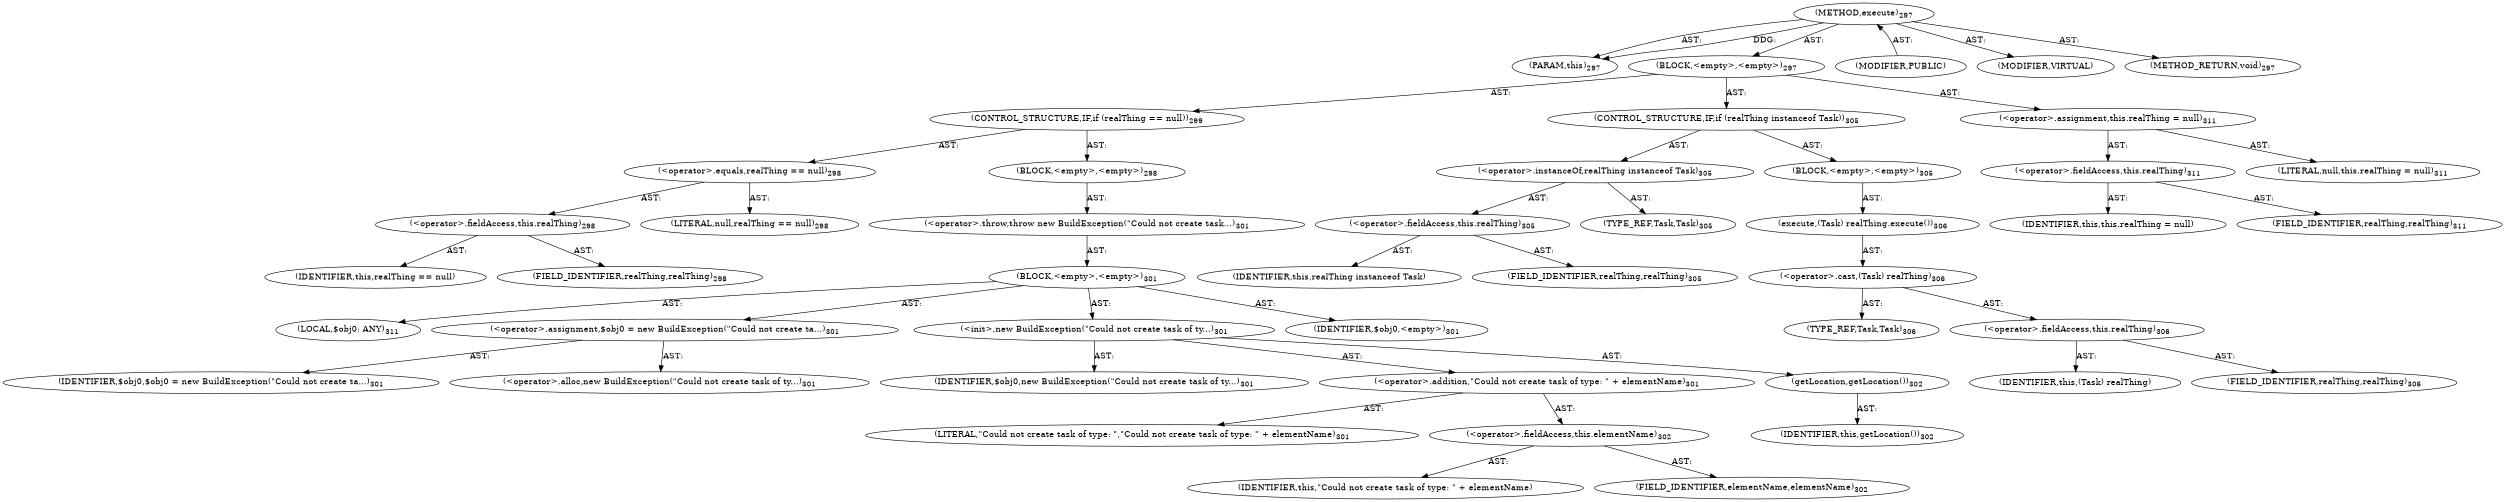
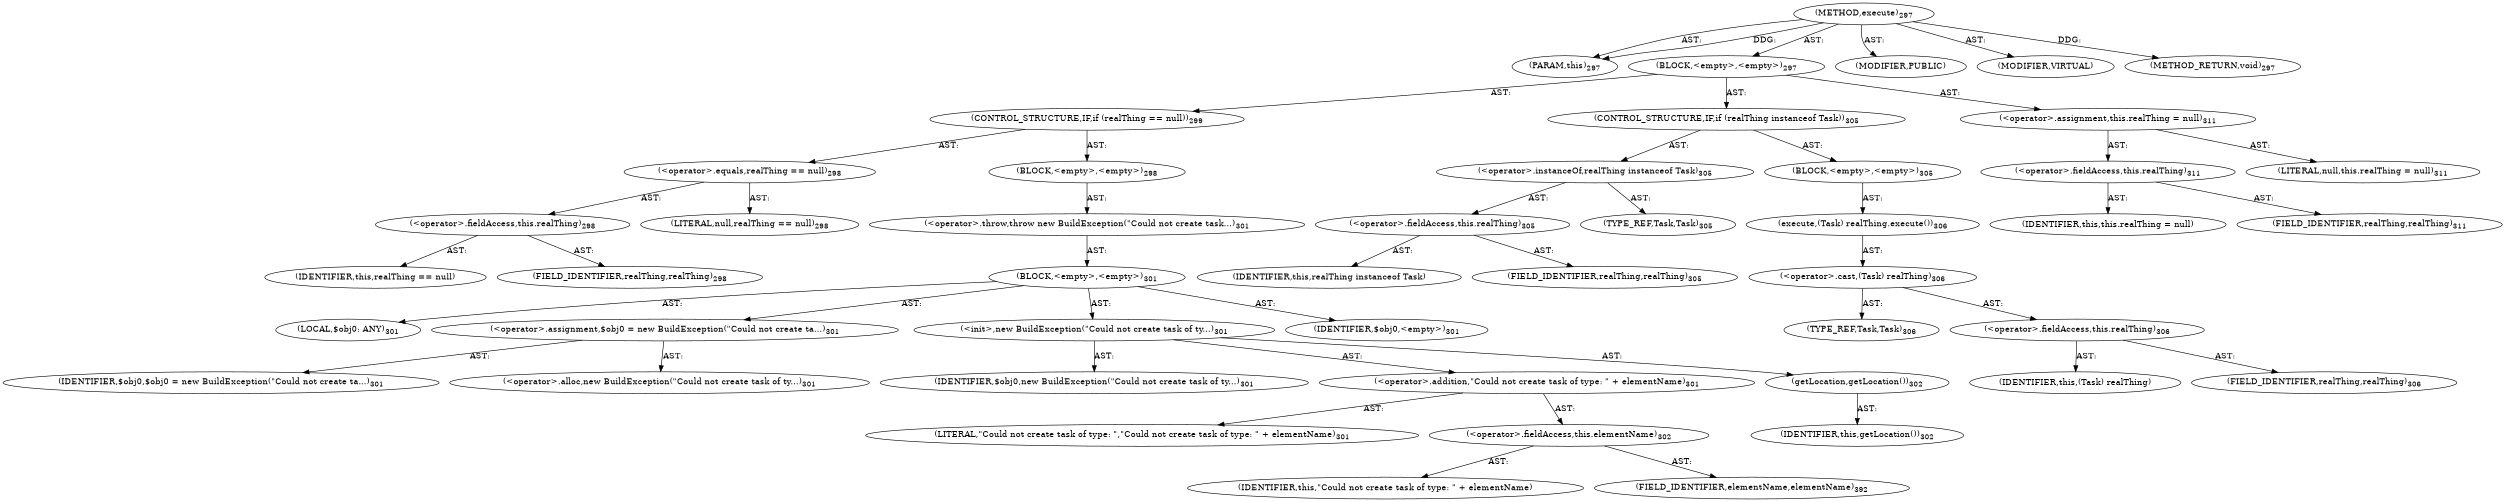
  digraph {
    n1 [label=<(METHOD,execute)<SUB>297</SUB>>]
    n2 [label=<(PARAM,this)<SUB>297</SUB>>]
    n3 [label=<(BLOCK,&lt;empty&gt;,&lt;empty&gt;)<SUB>297</SUB>>]
    n4 [label=<(MODIFIER,PUBLIC)>]
    n5 [label=<(MODIFIER,VIRTUAL)>]
    n6 [label=<(METHOD_RETURN,void)<SUB>297</SUB>>]
    n7 [label=<(CONTROL_STRUCTURE,IF,if (realThing == null))<SUB>299</SUB>>]
    n8 [label=<(CONTROL_STRUCTURE,IF,if (realThing instanceof Task))<SUB>305</SUB>>]
    n9 [label=<(&lt;operator&gt;.assignment,this.realThing = null)<SUB>311</SUB>>]
    n10 [label=<(&lt;operator&gt;.equals,realThing == null)<SUB>298</SUB>>]
    n11 [label=<(BLOCK,&lt;empty&gt;,&lt;empty&gt;)<SUB>298</SUB>>]
    n12 [label=<(&lt;operator&gt;.instanceOf,realThing instanceof Task)<SUB>305</SUB>>]
    n13 [label=<(BLOCK,&lt;empty&gt;,&lt;empty&gt;)<SUB>305</SUB>>]
    n14 [label=<(&lt;operator&gt;.fieldAccess,this.realThing)<SUB>311</SUB>>]
    n15 [label=<(LITERAL,null,this.realThing = null)<SUB>311</SUB>>]
    n16 [label=<(&lt;operator&gt;.fieldAccess,this.realThing)<SUB>298</SUB>>]
    n17 [label=<(LITERAL,null,realThing == null)<SUB>298</SUB>>]
    n18 [label=<(&lt;operator&gt;.throw,throw new BuildException(&quot;Could not create task...)<SUB>301</SUB>>]
    n19 [label=<(IDENTIFIER,this,realThing == null)>]
    n20 [label=<(FIELD_IDENTIFIER,realThing,realThing)<SUB>298</SUB>>]
    n21 [label=<(BLOCK,&lt;empty&gt;,&lt;empty&gt;)<SUB>301</SUB>>]
-   n22 [label=<(LOCAL,$obj0: ANY)<SUB>311</SUB>>]
+   n22 [label=<(LOCAL,$obj0: ANY)<SUB>301</SUB>>]
    n23 [label=<(&lt;operator&gt;.assignment,$obj0 = new BuildException(&quot;Could not create ta...)<SUB>301</SUB>>]
    n24 [label=<(&lt;init&gt;,new BuildException(&quot;Could not create task of ty...)<SUB>301</SUB>>]
    n25 [label=<(IDENTIFIER,$obj0,&lt;empty&gt;)<SUB>301</SUB>>]
    n26 [label=<(IDENTIFIER,$obj0,$obj0 = new BuildException(&quot;Could not create ta...)<SUB>301</SUB>>]
    n27 [label=<(&lt;operator&gt;.alloc,new BuildException(&quot;Could not create task of ty...)<SUB>301</SUB>>]
    n28 [label=<(IDENTIFIER,$obj0,new BuildException(&quot;Could not create task of ty...)<SUB>301</SUB>>]
    n29 [label=<(&lt;operator&gt;.addition,&quot;Could not create task of type: &quot; + elementName)<SUB>301</SUB>>]
    n30 [label=<(getLocation,getLocation())<SUB>302</SUB>>]
    n31 [label=<(LITERAL,&quot;Could not create task of type: &quot;,&quot;Could not create task of type: &quot; + elementName)<SUB>301</SUB>>]
    n32 [label=<(&lt;operator&gt;.fieldAccess,this.elementName)<SUB>302</SUB>>]
    n33 [label=<(IDENTIFIER,this,getLocation())<SUB>302</SUB>>]
    n34 [label=<(IDENTIFIER,this,&quot;Could not create task of type: &quot; + elementName)>]
-   n35 [label=<(FIELD_IDENTIFIER,elementName,elementName)<SUB>302</SUB>>]
+   n35 [label=<(FIELD_IDENTIFIER,elementName,elementName)<SUB>392</SUB>>]
    n36 [label=<(&lt;operator&gt;.fieldAccess,this.realThing)<SUB>305</SUB>>]
    n37 [label=<(TYPE_REF,Task,Task)<SUB>305</SUB>>]
    n38 [label=<(execute,(Task) realThing.execute())<SUB>306</SUB>>]
    n39 [label=<(IDENTIFIER,this,realThing instanceof Task)>]
    n40 [label=<(FIELD_IDENTIFIER,realThing,realThing)<SUB>305</SUB>>]
    n41 [label=<(&lt;operator&gt;.cast,(Task) realThing)<SUB>306</SUB>>]
    n42 [label=<(TYPE_REF,Task,Task)<SUB>306</SUB>>]
    n43 [label=<(&lt;operator&gt;.fieldAccess,this.realThing)<SUB>306</SUB>>]
    n44 [label=<(IDENTIFIER,this,(Task) realThing)>]
    n45 [label=<(FIELD_IDENTIFIER,realThing,realThing)<SUB>306</SUB>>]
    n46 [label=<(IDENTIFIER,this,this.realThing = null)>]
    n47 [label=<(FIELD_IDENTIFIER,realThing,realThing)<SUB>311</SUB>>]
    n1 -> n2 [label="AST: "]
    n1 -> n2 [label="DDG: "]
    n1 -> n3 [label="AST: "]
-   n4 -> n1 [label="AST: "]
+   n1 -> n4 [label="AST: "]
    n1 -> n5 [label="AST: "]
-   n1 -> n6 [label="AST: "]
+   n1 -> n6 [label="DDG: "]
    n3 -> n7 [label="AST: "]
    n3 -> n8 [label="AST: "]
    n3 -> n9 [label="AST: "]
    n7 -> n10 [label="AST: "]
    n7 -> n11 [label="AST: "]
    n8 -> n12 [label="AST: "]
    n8 -> n13 [label="AST: "]
    n9 -> n14 [label="AST: "]
    n9 -> n15 [label="AST: "]
    n10 -> n16 [label="AST: "]
    n10 -> n17 [label="AST: "]
    n11 -> n18 [label="AST: "]
    n12 -> n36 [label="AST: "]
    n12 -> n37 [label="AST: "]
    n13 -> n38 [label="AST: "]
    n14 -> n46 [label="AST: "]
    n14 -> n47 [label="AST: "]
    n16 -> n19 [label="AST: "]
    n16 -> n20 [label="AST: "]
    n18 -> n21 [label="AST: "]
    n21 -> n22 [label="AST: "]
    n21 -> n23 [label="AST: "]
    n21 -> n24 [label="AST: "]
    n21 -> n25 [label="AST: "]
    n23 -> n26 [label="AST: "]
    n23 -> n27 [label="AST: "]
    n24 -> n28 [label="AST: "]
    n24 -> n29 [label="AST: "]
    n24 -> n30 [label="AST: "]
    n29 -> n31 [label="AST: "]
    n29 -> n32 [label="AST: "]
    n30 -> n33 [label="AST: "]
    n32 -> n34 [label="AST: "]
    n32 -> n35 [label="AST: "]
    n36 -> n39 [label="AST: "]
    n36 -> n40 [label="AST: "]
    n38 -> n41 [label="AST: "]
    n41 -> n42 [label="AST: "]
    n41 -> n43 [label="AST: "]
    n43 -> n44 [label="AST: "]
    n43 -> n45 [label="AST: "]
  }
